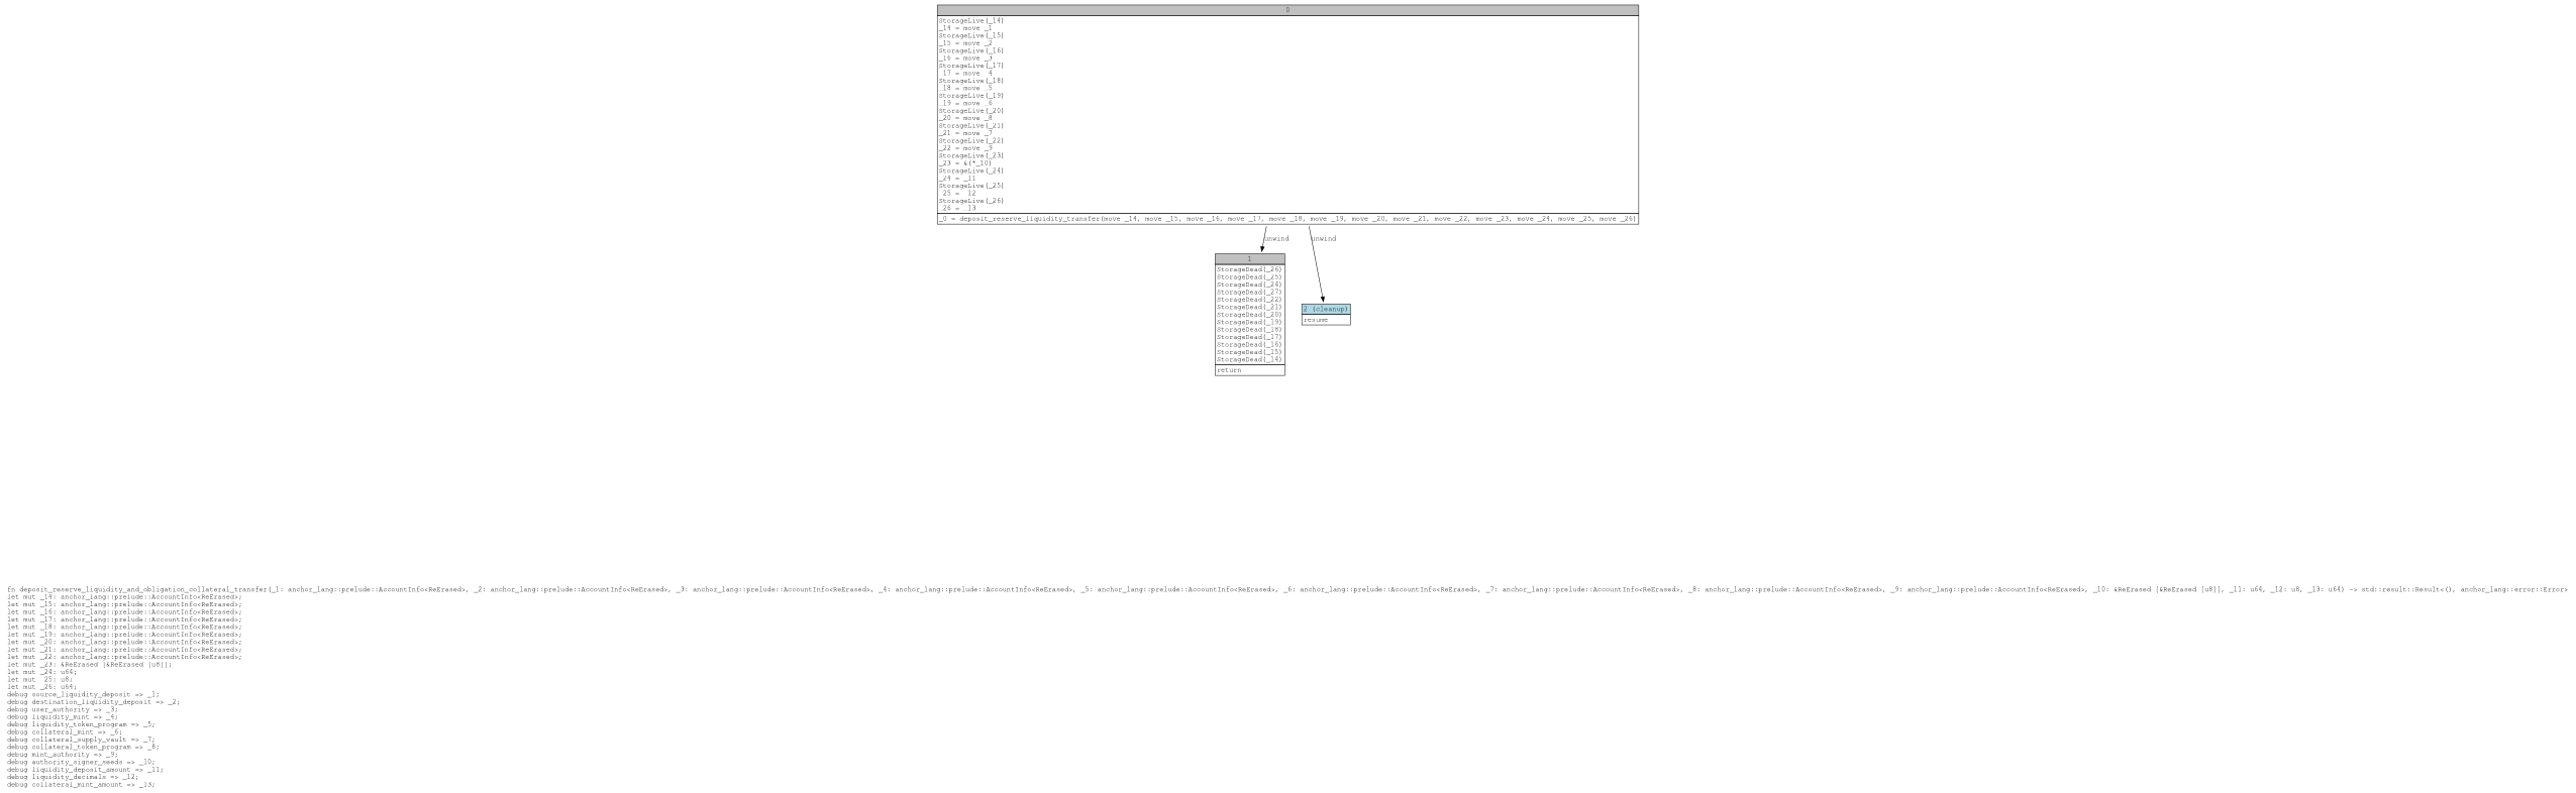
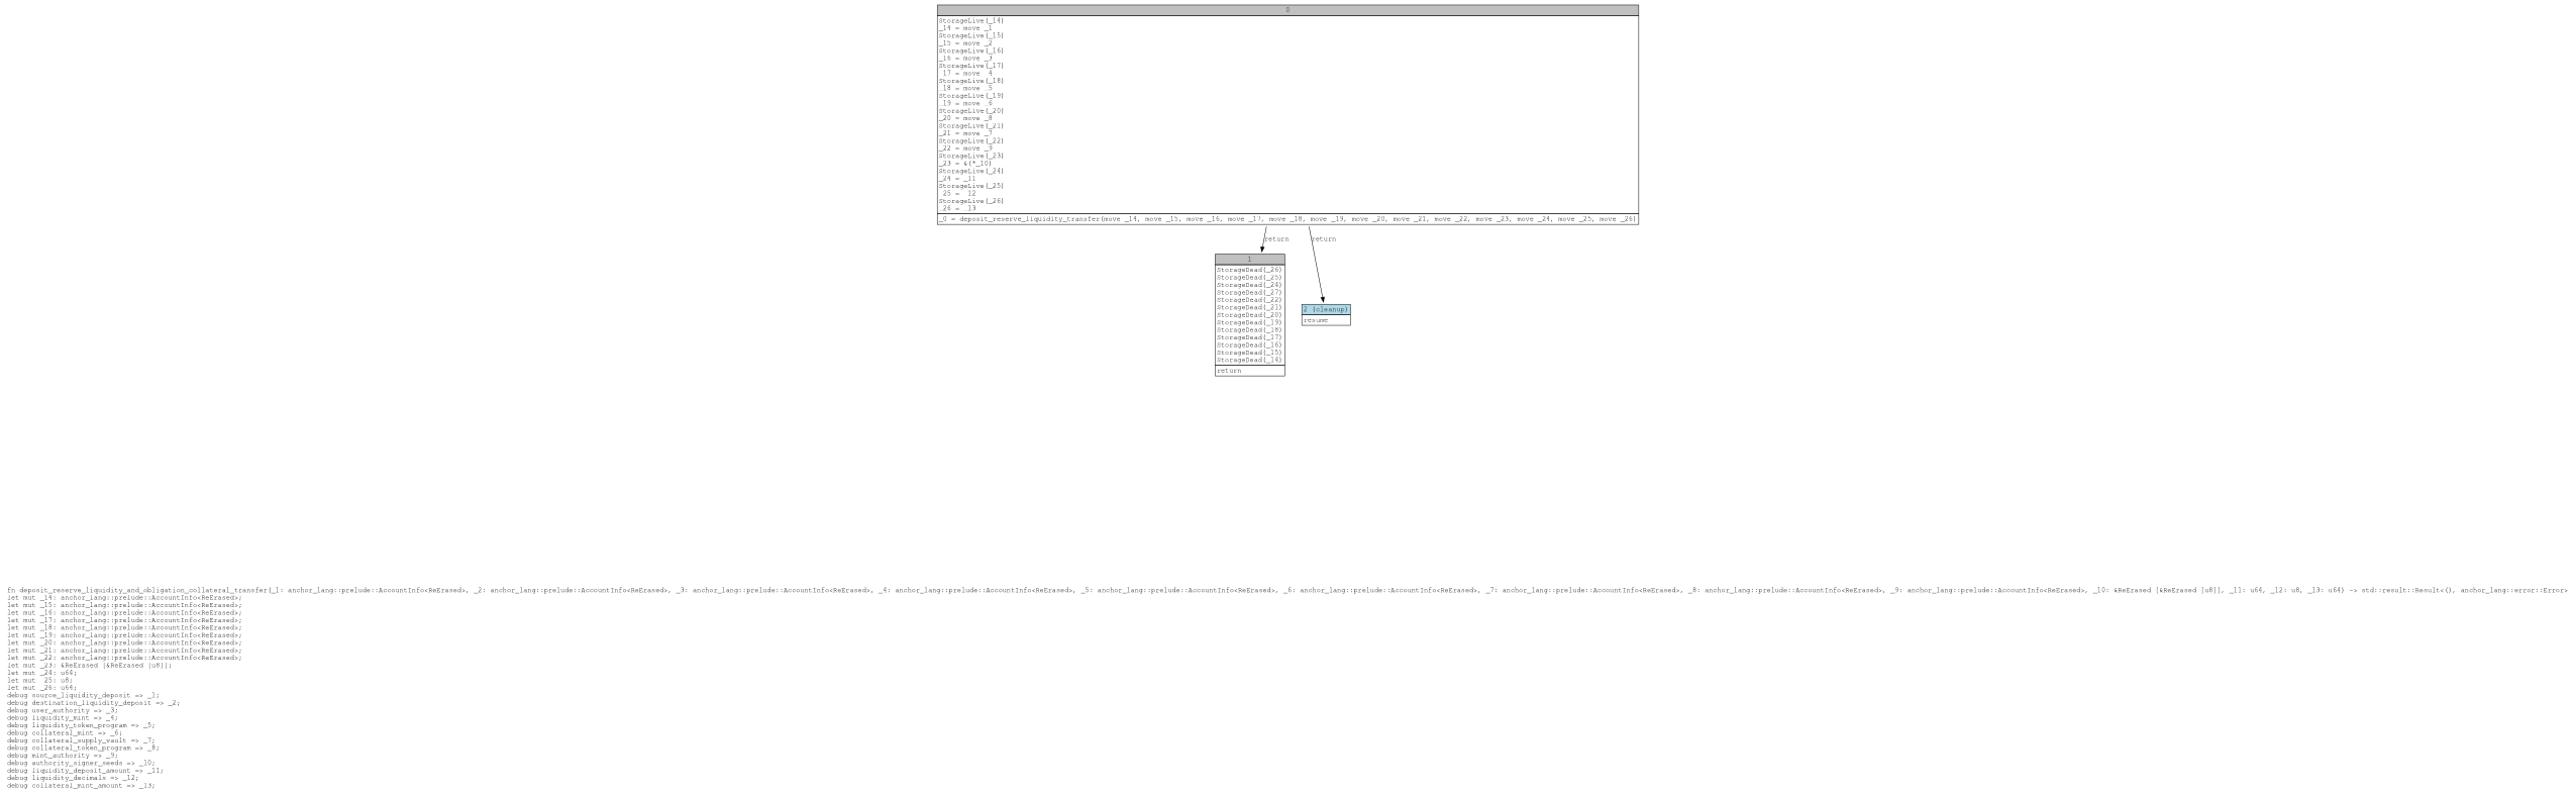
  digraph {
    fontname="Courier, monospace"
    label=<fn deposit_reserve_liquidity_and_obligation_collateral_transfer(_1: anchor_lang::prelude::AccountInfo&lt;ReErased&gt;, _2: anchor_lang::prelude::AccountInfo&lt;ReErased&gt;, _3: anchor_lang::prelude::AccountInfo&lt;ReErased&gt;, _4: anchor_lang::prelude::AccountInfo&lt;ReErased&gt;, _5: anchor_lang::prelude::AccountInfo&lt;ReErased&gt;, _6: anchor_lang::prelude::AccountInfo&lt;ReErased&gt;, _7: anchor_lang::prelude::AccountInfo&lt;ReErased&gt;, _8: anchor_lang::prelude::AccountInfo&lt;ReErased&gt;, _9: anchor_lang::prelude::AccountInfo&lt;ReErased&gt;, _10: &amp;ReErased [&amp;ReErased [u8]], _11: u64, _12: u8, _13: u64) -&gt; std::result::Result&lt;(), anchor_lang::error::Error&gt;<br align="left"/>let mut _14: anchor_lang::prelude::AccountInfo&lt;ReErased&gt;;<br align="left"/>let mut _15: anchor_lang::prelude::AccountInfo&lt;ReErased&gt;;<br align="left"/>let mut _16: anchor_lang::prelude::AccountInfo&lt;ReErased&gt;;<br align="left"/>let mut _17: anchor_lang::prelude::AccountInfo&lt;ReErased&gt;;<br align="left"/>let mut _18: anchor_lang::prelude::AccountInfo&lt;ReErased&gt;;<br align="left"/>let mut _19: anchor_lang::prelude::AccountInfo&lt;ReErased&gt;;<br align="left"/>let mut _20: anchor_lang::prelude::AccountInfo&lt;ReErased&gt;;<br align="left"/>let mut _21: anchor_lang::prelude::AccountInfo&lt;ReErased&gt;;<br align="left"/>let mut _22: anchor_lang::prelude::AccountInfo&lt;ReErased&gt;;<br align="left"/>let mut _23: &amp;ReErased [&amp;ReErased [u8]];<br align="left"/>let mut _24: u64;<br align="left"/>let mut _25: u8;<br align="left"/>let mut _26: u64;<br align="left"/>debug source_liquidity_deposit =&gt; _1;<br align="left"/>debug destination_liquidity_deposit =&gt; _2;<br align="left"/>debug user_authority =&gt; _3;<br align="left"/>debug liquidity_mint =&gt; _4;<br align="left"/>debug liquidity_token_program =&gt; _5;<br align="left"/>debug collateral_mint =&gt; _6;<br align="left"/>debug collateral_supply_vault =&gt; _7;<br align="left"/>debug collateral_token_program =&gt; _8;<br align="left"/>debug mint_authority =&gt; _9;<br align="left"/>debug authority_signer_seeds =&gt; _10;<br align="left"/>debug liquidity_deposit_amount =&gt; _11;<br align="left"/>debug liquidity_decimals =&gt; _12;<br align="left"/>debug collateral_mint_amount =&gt; _13;<br align="left"/>>
    node [fontname="Courier, monospace" shape=none]
    edge [fontname="Courier, monospace"]
    n1 [label=<<table border="0" cellborder="1" cellspacing="0"><tr><td bgcolor="gray" align="center" colspan="1">0</td></tr><tr><td align="left" balign="left">StorageLive(_14)<br/>_14 = move _1<br/>StorageLive(_15)<br/>_15 = move _2<br/>StorageLive(_16)<br/>_16 = move _3<br/>StorageLive(_17)<br/>_17 = move _4<br/>StorageLive(_18)<br/>_18 = move _5<br/>StorageLive(_19)<br/>_19 = move _6<br/>StorageLive(_20)<br/>_20 = move _8<br/>StorageLive(_21)<br/>_21 = move _7<br/>StorageLive(_22)<br/>_22 = move _9<br/>StorageLive(_23)<br/>_23 = &amp;(*_10)<br/>StorageLive(_24)<br/>_24 = _11<br/>StorageLive(_25)<br/>_25 = _12<br/>StorageLive(_26)<br/>_26 = _13<br/></td></tr><tr><td align="left">_0 = deposit_reserve_liquidity_transfer(move _14, move _15, move _16, move _17, move _18, move _19, move _20, move _21, move _22, move _23, move _24, move _25, move _26)</td></tr></table>>]
    n2 [label=<<table border="0" cellborder="1" cellspacing="0"><tr><td bgcolor="gray" align="center" colspan="1">1</td></tr><tr><td align="left" balign="left">StorageDead(_26)<br/>StorageDead(_25)<br/>StorageDead(_24)<br/>StorageDead(_27)<br/>StorageDead(_22)<br/>StorageDead(_21)<br/>StorageDead(_20)<br/>StorageDead(_19)<br/>StorageDead(_18)<br/>StorageDead(_17)<br/>StorageDead(_16)<br/>StorageDead(_15)<br/>StorageDead(_14)<br/></td></tr><tr><td align="left">return</td></tr></table>>]
    n3 [label=<<table border="0" cellborder="1" cellspacing="0"><tr><td bgcolor="lightblue" align="center" colspan="1">2 (cleanup)</td></tr><tr><td align="left">resume</td></tr></table>>]
-   n1 -> n2 [label=unwind]
-   n1 -> n3 [label=unwind]
+   n1 -> n2 [label=return]
+   n1 -> n3 [label=return]
  }
